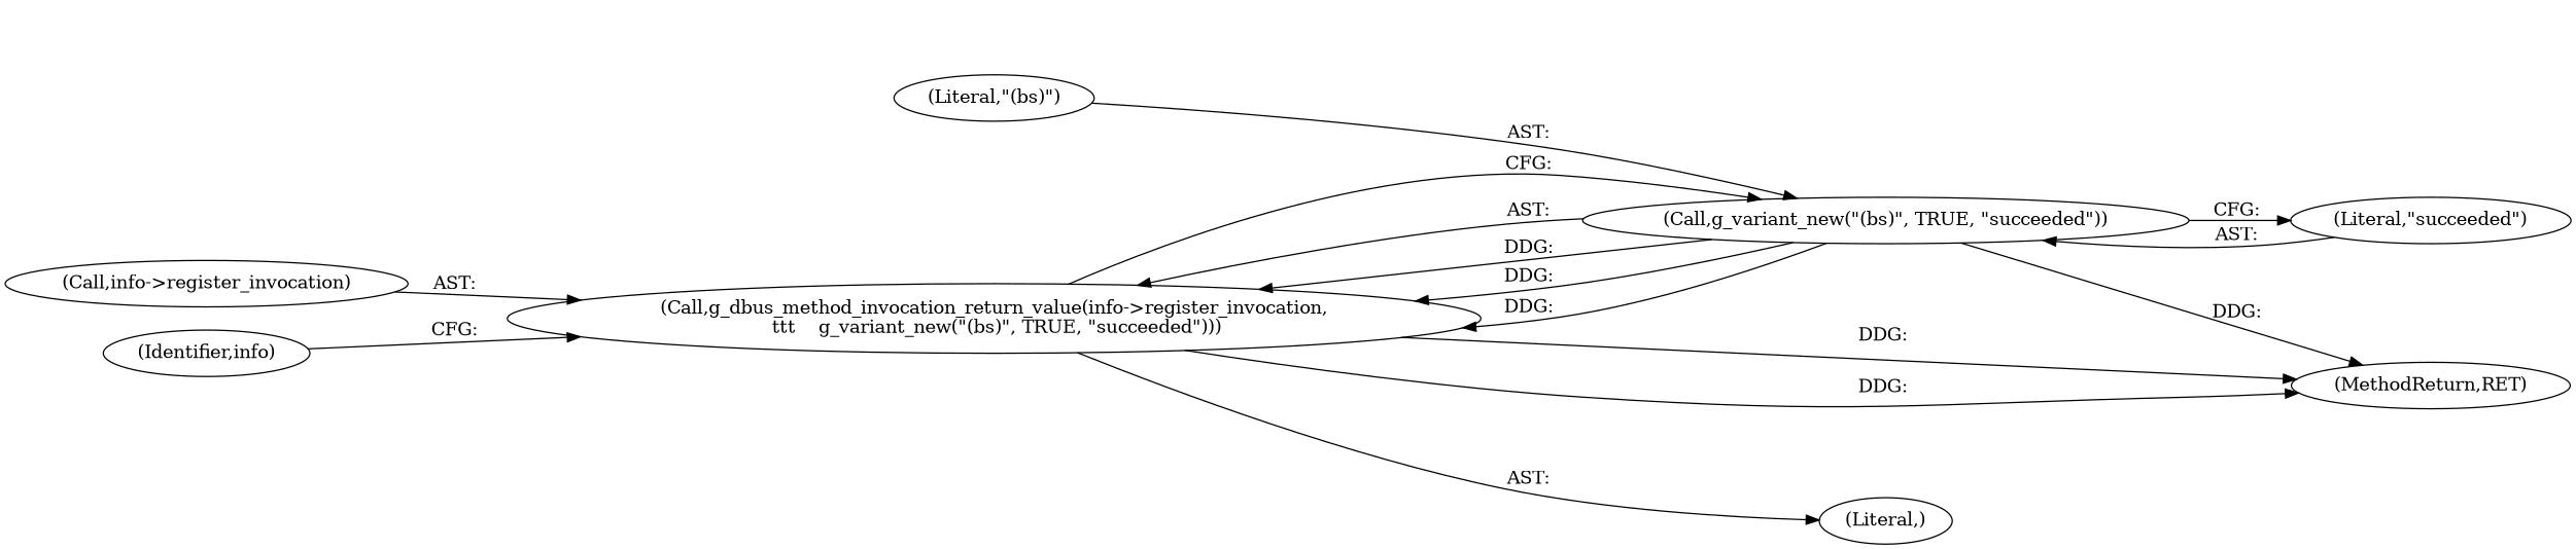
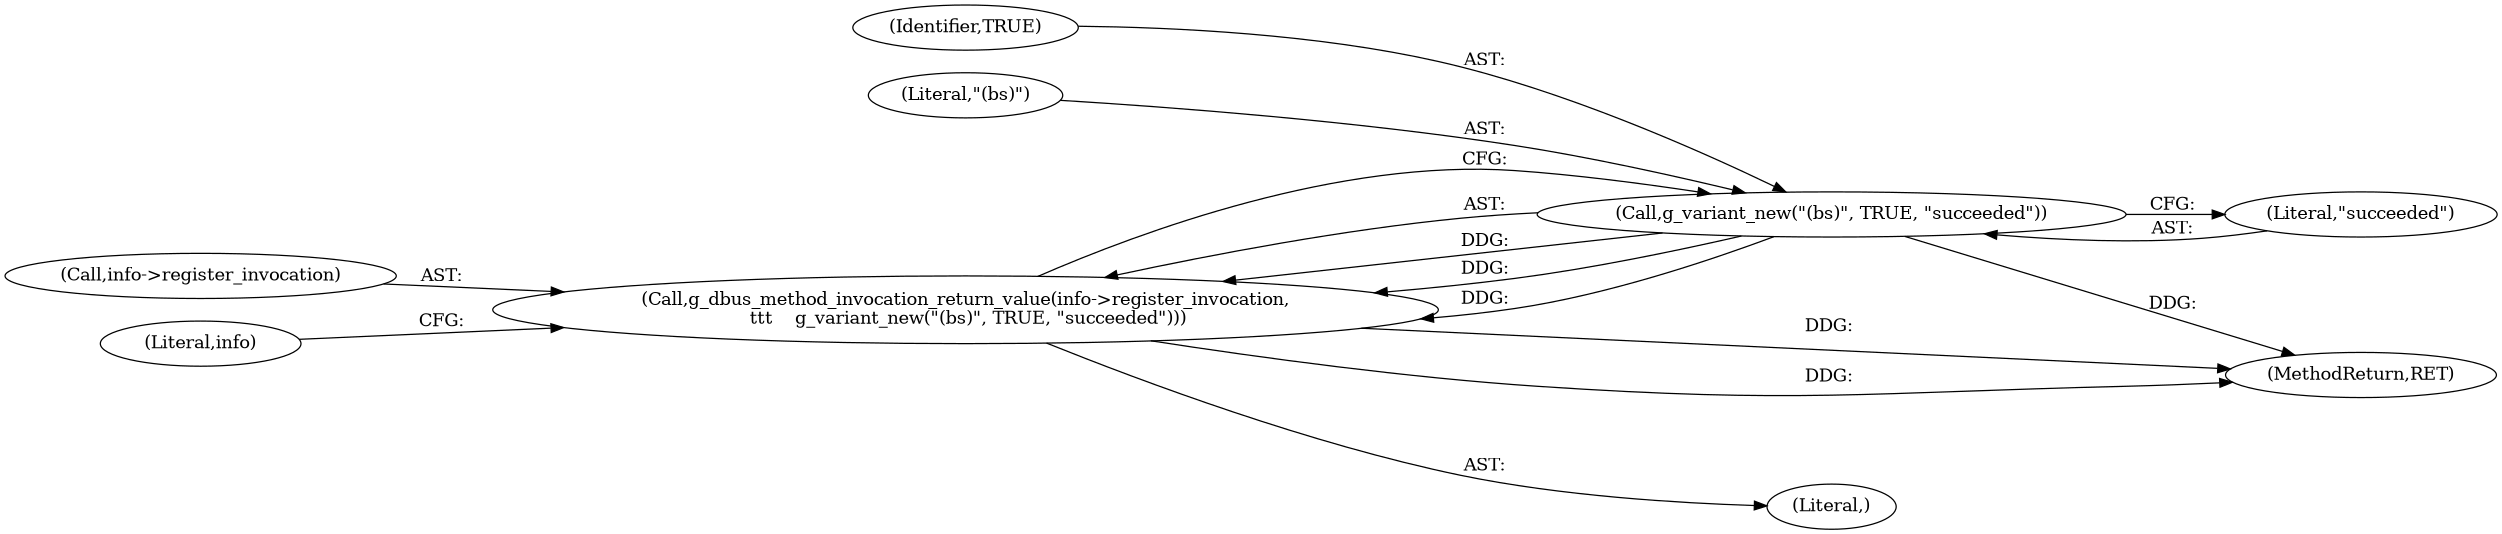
  digraph {
    rankdir=LR
    n1 [label="(Call,g_dbus_method_invocation_return_value(info->register_invocation,\n \t\t\t    g_variant_new(\"(bs)\", TRUE, \"succeeded\")))"]
    n2 [label="(Call,g_variant_new(\"(bs)\", TRUE, \"succeeded\"))"]
    n3 [label="(MethodReturn,RET)"]
    n4 [label="(Literal,)"]
    n5 [label="(Literal,\"succeeded\")"]
    n6 [label="(Call,info->register_invocation)"]
-   n7 [label="(Identifier,info)"]
+   n7 [label="(Literal,info)"]
+   n8 [label="(Identifier,TRUE)"]
    n9 [label="(Literal,\"(bs)\")"]
    n1 -> n2 [label="CFG: "]
    n1 -> n3 [label="DDG: "]
    n1 -> n3 [label="DDG: "]
    n1 -> n4 [label="AST: "]
    n2 -> n1 [label="AST: "]
    n2 -> n1 [label="DDG: "]
    n2 -> n1 [label="DDG: "]
    n2 -> n1 [label="DDG: "]
    n2 -> n3 [label="DDG: "]
    n2 -> n5 [label="CFG: "]
    n5 -> n2 [label="AST: "]
    n6 -> n1 [label="AST: "]
    n7 -> n1 [label="CFG: "]
+   n8 -> n2 [label="AST: "]
    n9 -> n2 [label="AST: "]
  }
